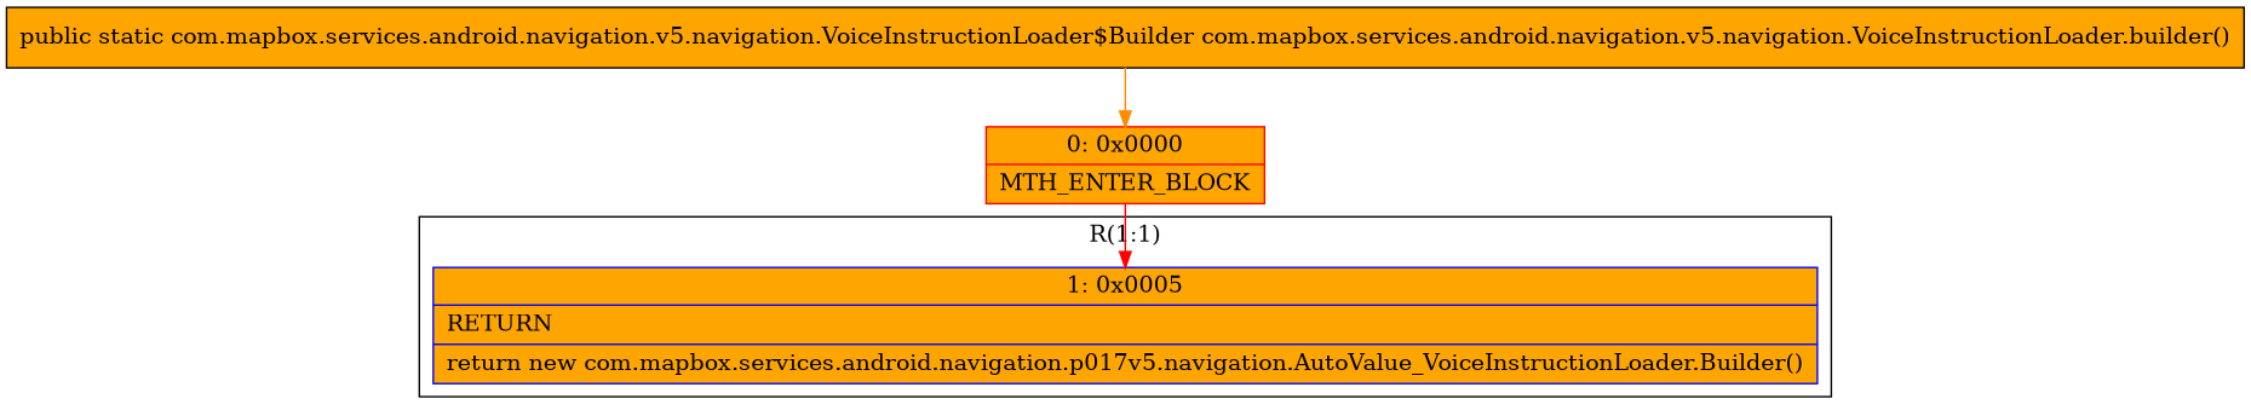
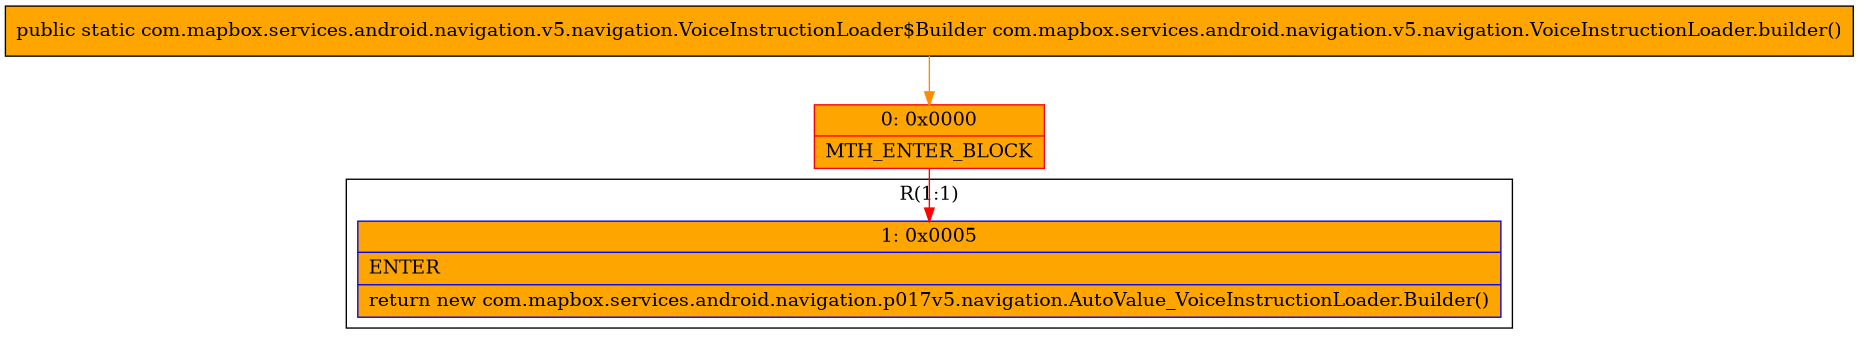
  digraph {
    node [shape=record style=filled fillcolor=orange]
-   n1 [color=blue label="{1\:\ 0x0005|RETURN\l|return new com.mapbox.services.android.navigation.p017v5.navigation.AutoValue_VoiceInstructionLoader.Builder()\l}"]
+   n1 [color=blue label="{1\:\ 0x0005|ENTER\l|return new com.mapbox.services.android.navigation.p017v5.navigation.AutoValue_VoiceInstructionLoader.Builder()\l}"]
    n2 [color=red label="{0\:\ 0x0000|MTH_ENTER_BLOCK\l}"]
    n3 [label="{public static com.mapbox.services.android.navigation.v5.navigation.VoiceInstructionLoader$Builder com.mapbox.services.android.navigation.v5.navigation.VoiceInstructionLoader.builder() }"]
    subgraph cluster_1 {
      label="R(1:1)"
      n1
    }
    n2 -> n1 [color=red]
    n3 -> n2 [color=darkorange]
  }
